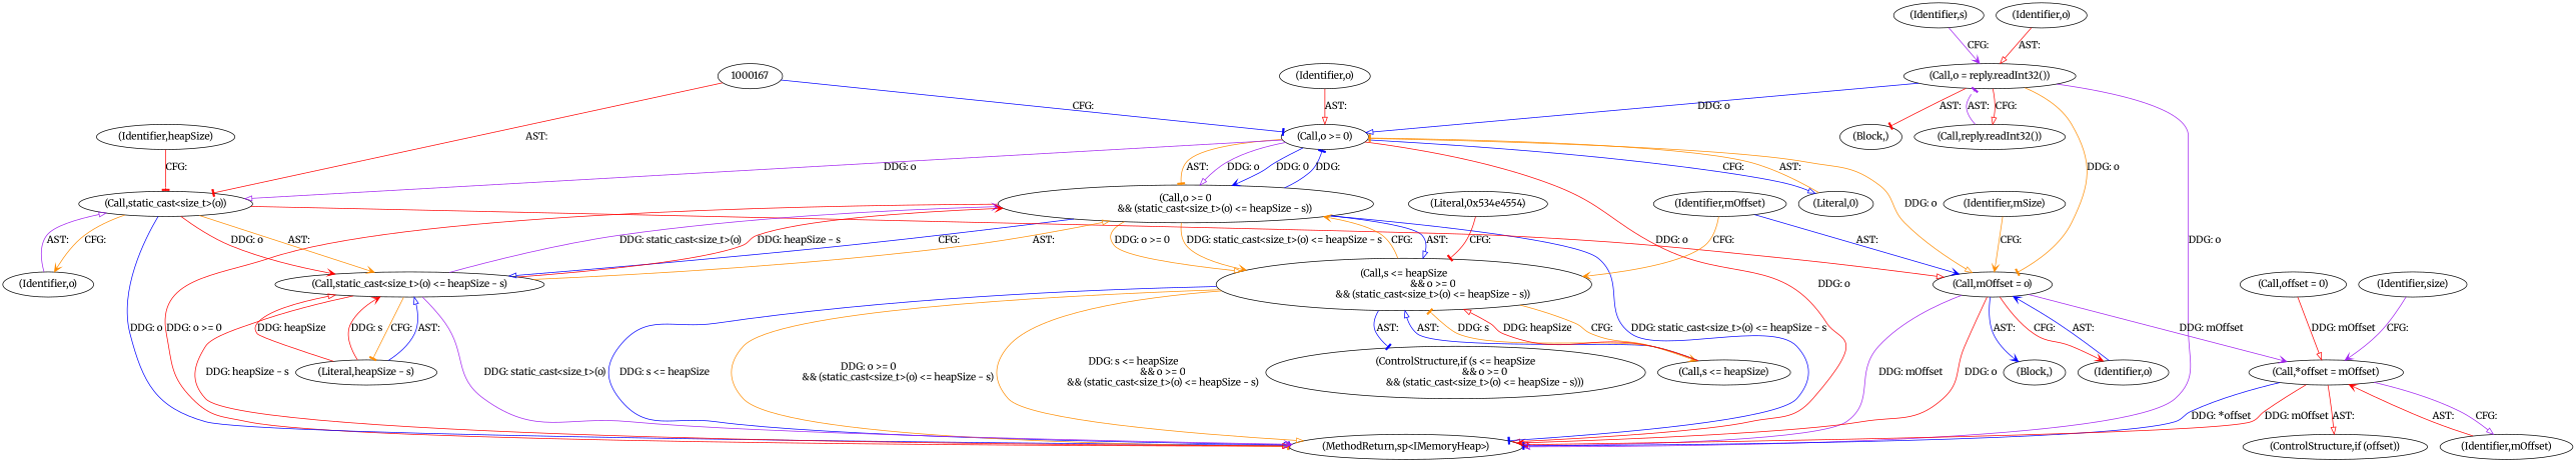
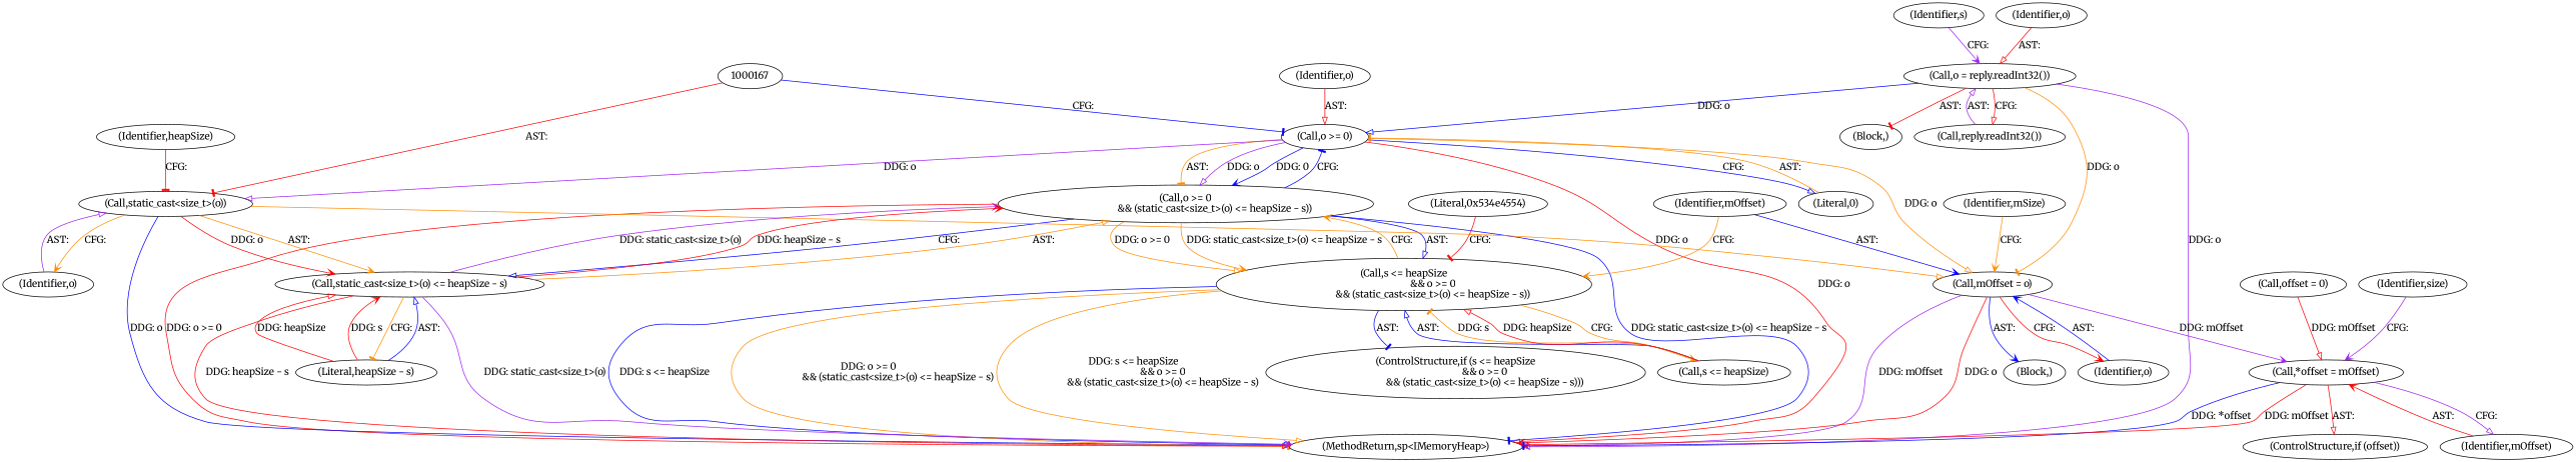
  digraph {
    fontname=Merriweather
    node [fontname=Merriweather]
    edge [arrowhead=onormal color=red fontname=Merriweather]
    n1 [label="(Call,o = reply.readInt32())"]
    n2 [label="(Call,o >= 0)"]
    n3 [label="(Call,mOffset = o)"]
    n4 [label="(Block,)"]
    n5 [label="(Call,reply.readInt32())"]
    n6 [label="(MethodReturn,sp<IMemoryHeap>)"]
    n7 [label="(Call,o >= 0\n                            && (static_cast<size_t>(o) <= heapSize - s))"]
    n8 [label="(Call,static_cast<size_t>(o))"]
    n9 [label="(Literal,0)"]
    n10 [label="(Call,*offset = mOffset)"]
    n11 [label="(Block,)"]
    n12 [label="(Identifier,o)"]
    n13 [label="(Call,s <= heapSize\n                            && o >= 0\n                            && (static_cast<size_t>(o) <= heapSize - s))"]
    n14 [label="(Call,static_cast<size_t>(o) <= heapSize - s)"]
    n15 [label="(Identifier,o)"]
    n16 [label="(Call,s <= heapSize)"]
    n17 [label="(ControlStructure,if (s <= heapSize\n                            && o >= 0\n                            && (static_cast<size_t>(o) <= heapSize - s)))"]
    n18 [label="(Literal,heapSize - s)"]
    n19 [label="(Identifier,mOffset)"]
    n20 [label="(ControlStructure,if (offset))"]
    n21 [label="(Identifier,mOffset)"]
    n22 [label="(Identifier,o)"]
    n23 [label="(Literal,0x534e4554)"]
    n24 [label="(Identifier,mSize)"]
    n25 [label="(Call,offset = 0)"]
    n26 [label="(Identifier,size)"]
    n27 [label="(Identifier,s)"]
    n28 [label="(Identifier,heapSize)"]
    n29 [label="(Identifier,o)"]
    1000167
    n1 -> n2 [color=blue label="DDG: o"]
    n1 -> n3 [arrowhead=tee color=darkorange label="DDG: o"]
    n1 -> n4 [arrowhead=tee label="AST: "]
    n1 -> n5 [label="CFG: "]
    n1 -> n6 [color=purple label="DDG: o"]
    n2 -> n3 [color=darkorange label="DDG: o"]
    n2 -> n6 [label="DDG: o"]
    n2 -> n7 [arrowhead=tee color=darkorange label="AST: "]
    n2 -> n7 [color=purple label="DDG: o"]
    n2 -> n7 [arrowhead=vee color=blue label="DDG: 0"]
    n2 -> n8 [color=purple label="DDG: o"]
    n2 -> n9 [color=blue label="CFG: "]
    n3 -> n6 [arrowhead=vee color=purple label="DDG: mOffset"]
    n3 -> n6 [arrowhead=vee label="DDG: o"]
    n3 -> n10 [arrowhead=vee color=purple label="DDG: mOffset"]
    n3 -> n11 [arrowhead=vee color=blue label="AST: "]
    n3 -> n12 [arrowhead=vee label="CFG: "]
-   n5 -> n1 [arrowhead=tee color=purple label="AST: "]
-   n7 -> n2 [arrowhead=tee color=blue label="DDG: "]
+   n5 -> n1 [color=purple label="AST: "]
+   n7 -> n2 [arrowhead=tee color=blue label="CFG: "]
    n7 -> n6 [label="DDG: o >= 0"]
    n7 -> n6 [arrowhead=tee color=blue label="DDG: static_cast<size_t>(o) <= heapSize - s"]
    n7 -> n13 [color=blue label="AST: "]
    n7 -> n13 [color=darkorange label="DDG: o >= 0"]
    n7 -> n13 [arrowhead=vee color=darkorange label="DDG: static_cast<size_t>(o) <= heapSize - s"]
    n7 -> n14 [color=blue label="CFG: "]
-   n8 -> n3 [label="DDG: o"]
+   n8 -> n3 [color=darkorange label="DDG: o"]
    n8 -> n6 [arrowhead=tee color=blue label="DDG: o"]
    n8 -> n14 [arrowhead=vee color=darkorange label="AST: "]
    n8 -> n14 [arrowhead=vee label="DDG: o"]
    n8 -> n15 [arrowhead=vee color=darkorange label="CFG: "]
    n9 -> n2 [arrowhead=tee color=darkorange label="AST: "]
    n10 -> n6 [arrowhead=tee color=blue label="DDG: *offset"]
    n10 -> n6 [label="DDG: mOffset"]
    n10 -> n19 [color=purple label="CFG: "]
    n10 -> n20 [label="AST: "]
    n12 -> n3 [arrowhead=vee color=blue label="AST: "]
    n13 -> n6 [color=darkorange label="DDG: s <= heapSize\n                            && o >= 0\n                            && (static_cast<size_t>(o) <= heapSize - s)"]
    n13 -> n6 [color=blue label="DDG: s <= heapSize"]
    n13 -> n6 [arrowhead=tee color=darkorange label="DDG: o >= 0\n                            && (static_cast<size_t>(o) <= heapSize - s)"]
    n13 -> n7 [arrowhead=vee color=darkorange label="CFG: "]
    n13 -> n16 [arrowhead=vee color=darkorange label="CFG: "]
    n13 -> n17 [arrowhead=tee color=blue label="AST: "]
    n14 -> n6 [label="DDG: heapSize - s"]
    n14 -> n6 [arrowhead=vee color=purple label="DDG: static_cast<size_t>(o)"]
    n14 -> n7 [color=darkorange label="AST: "]
    n14 -> n7 [arrowhead=vee color=purple label="DDG: static_cast<size_t>(o)"]
    n14 -> n7 [arrowhead=vee label="DDG: heapSize - s"]
    n14 -> n18 [arrowhead=tee color=darkorange label="CFG: "]
    n15 -> n8 [color=purple label="AST: "]
    n16 -> n13 [color=blue label="AST: "]
    n16 -> n13 [arrowhead=tee color=darkorange label="DDG: s"]
    n16 -> n13 [label="DDG: heapSize"]
    n18 -> n14 [color=blue label="AST: "]
    n18 -> n14 [label="DDG: heapSize"]
    n18 -> n14 [arrowhead=vee label="DDG: s"]
    n19 -> n10 [arrowhead=vee label="AST: "]
    n21 -> n3 [arrowhead=vee color=blue label="AST: "]
    n21 -> n13 [arrowhead=vee color=darkorange label="CFG: "]
    n22 -> n2 [label="AST: "]
    n23 -> n13 [arrowhead=tee label="CFG: "]
    n24 -> n3 [arrowhead=vee color=darkorange label="CFG: "]
    n25 -> n10 [label="DDG: mOffset"]
    n26 -> n10 [arrowhead=vee color=purple label="CFG: "]
    n27 -> n1 [arrowhead=vee color=purple label="CFG: "]
    n28 -> n8 [arrowhead=tee label="CFG: "]
    n29 -> n1 [label="AST: "]
    1000167 -> n2 [arrowhead=tee color=blue label="CFG: "]
    1000167 -> n8 [arrowhead=tee label="AST: "]
  }
